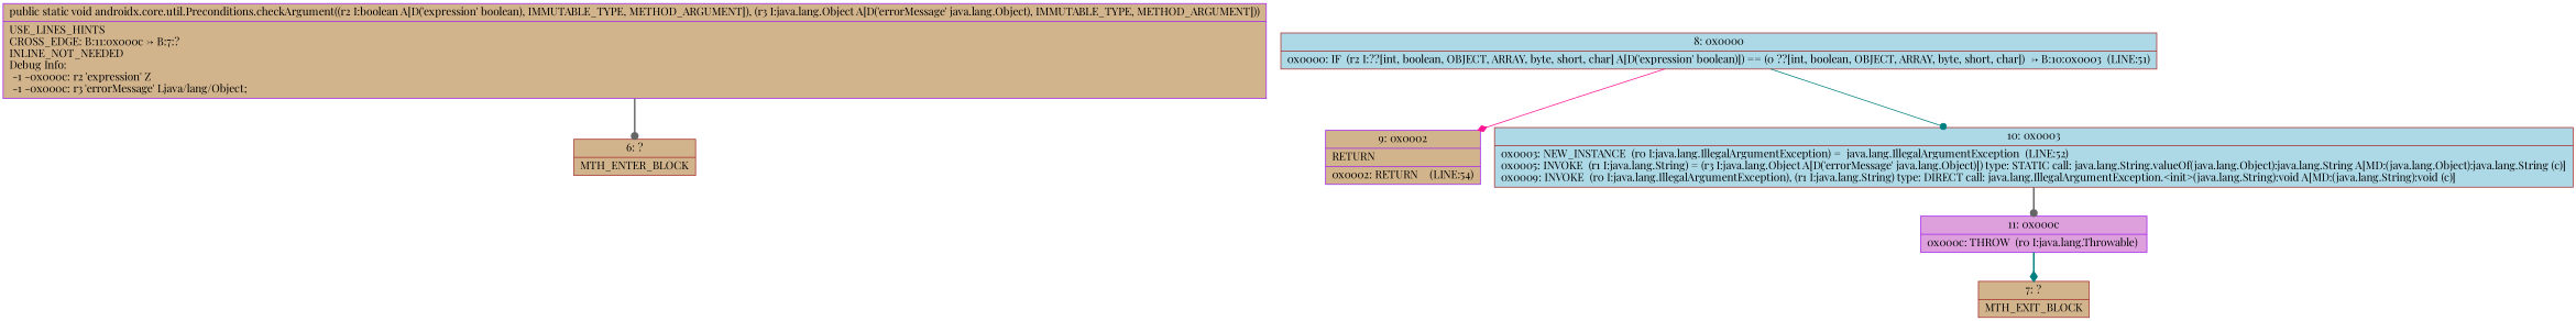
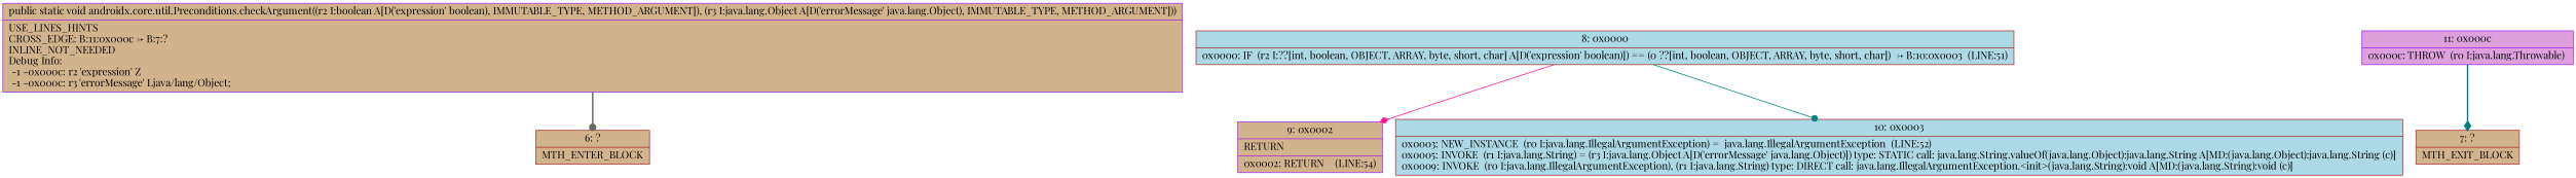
  digraph {
    fontname="Playfair Display"
    node [color=brown fillcolor=tan fontname="Playfair Display" shape=record style=filled]
    edge [arrowhead=dot color=teal fontname="Playfair Display" style=bold]
    n1 [label="{6\:\ ?|MTH_ENTER_BLOCK\l}"]
    n2 [fillcolor=lightblue label="{8\:\ 0x0000|0x0000: IF  (r2 I:??[int, boolean, OBJECT, ARRAY, byte, short, char] A[D('expression' boolean)]) == (0 ??[int, boolean, OBJECT, ARRAY, byte, short, char])  \-\> B:10:0x0003  (LINE:51)\l}"]
    n3 [color=purple label="{9\:\ 0x0002|RETURN\l|0x0002: RETURN    (LINE:54)\l}"]
    n4 [fillcolor=lightblue label="{10\:\ 0x0003|0x0003: NEW_INSTANCE  (r0 I:java.lang.IllegalArgumentException) =  java.lang.IllegalArgumentException  (LINE:52)\l0x0005: INVOKE  (r1 I:java.lang.String) = (r3 I:java.lang.Object A[D('errorMessage' java.lang.Object)]) type: STATIC call: java.lang.String.valueOf(java.lang.Object):java.lang.String A[MD:(java.lang.Object):java.lang.String (c)]\l0x0009: INVOKE  (r0 I:java.lang.IllegalArgumentException), (r1 I:java.lang.String) type: DIRECT call: java.lang.IllegalArgumentException.\<init\>(java.lang.String):void A[MD:(java.lang.String):void (c)]\l}"]
    n5 [color=purple fillcolor=plum label="{11\:\ 0x000c|0x000c: THROW  (r0 I:java.lang.Throwable) \l}"]
    n6 [label="{7\:\ ?|MTH_EXIT_BLOCK\l}"]
    n7 [color=purple label="{public static void androidx.core.util.Preconditions.checkArgument((r2 I:boolean A[D('expression' boolean), IMMUTABLE_TYPE, METHOD_ARGUMENT]), (r3 I:java.lang.Object A[D('errorMessage' java.lang.Object), IMMUTABLE_TYPE, METHOD_ARGUMENT]))  | USE_LINES_HINTS\lCROSS_EDGE: B:11:0x000c \-\> B:7:?\lINLINE_NOT_NEEDED\lDebug Info:\l  \-1 \-0x000c: r2 'expression' Z\l  \-1 \-0x000c: r3 'errorMessage' Ljava\/lang\/Object;\l}"]
    n2 -> n3 [arrowhead=diamond color=deeppink style=solid]
    n2 -> n4 [style=solid]
-   n4 -> n5 [color=gray40]
    n5 -> n6 [arrowhead=diamond]
    n7 -> n1 [color=gray40]
  }
